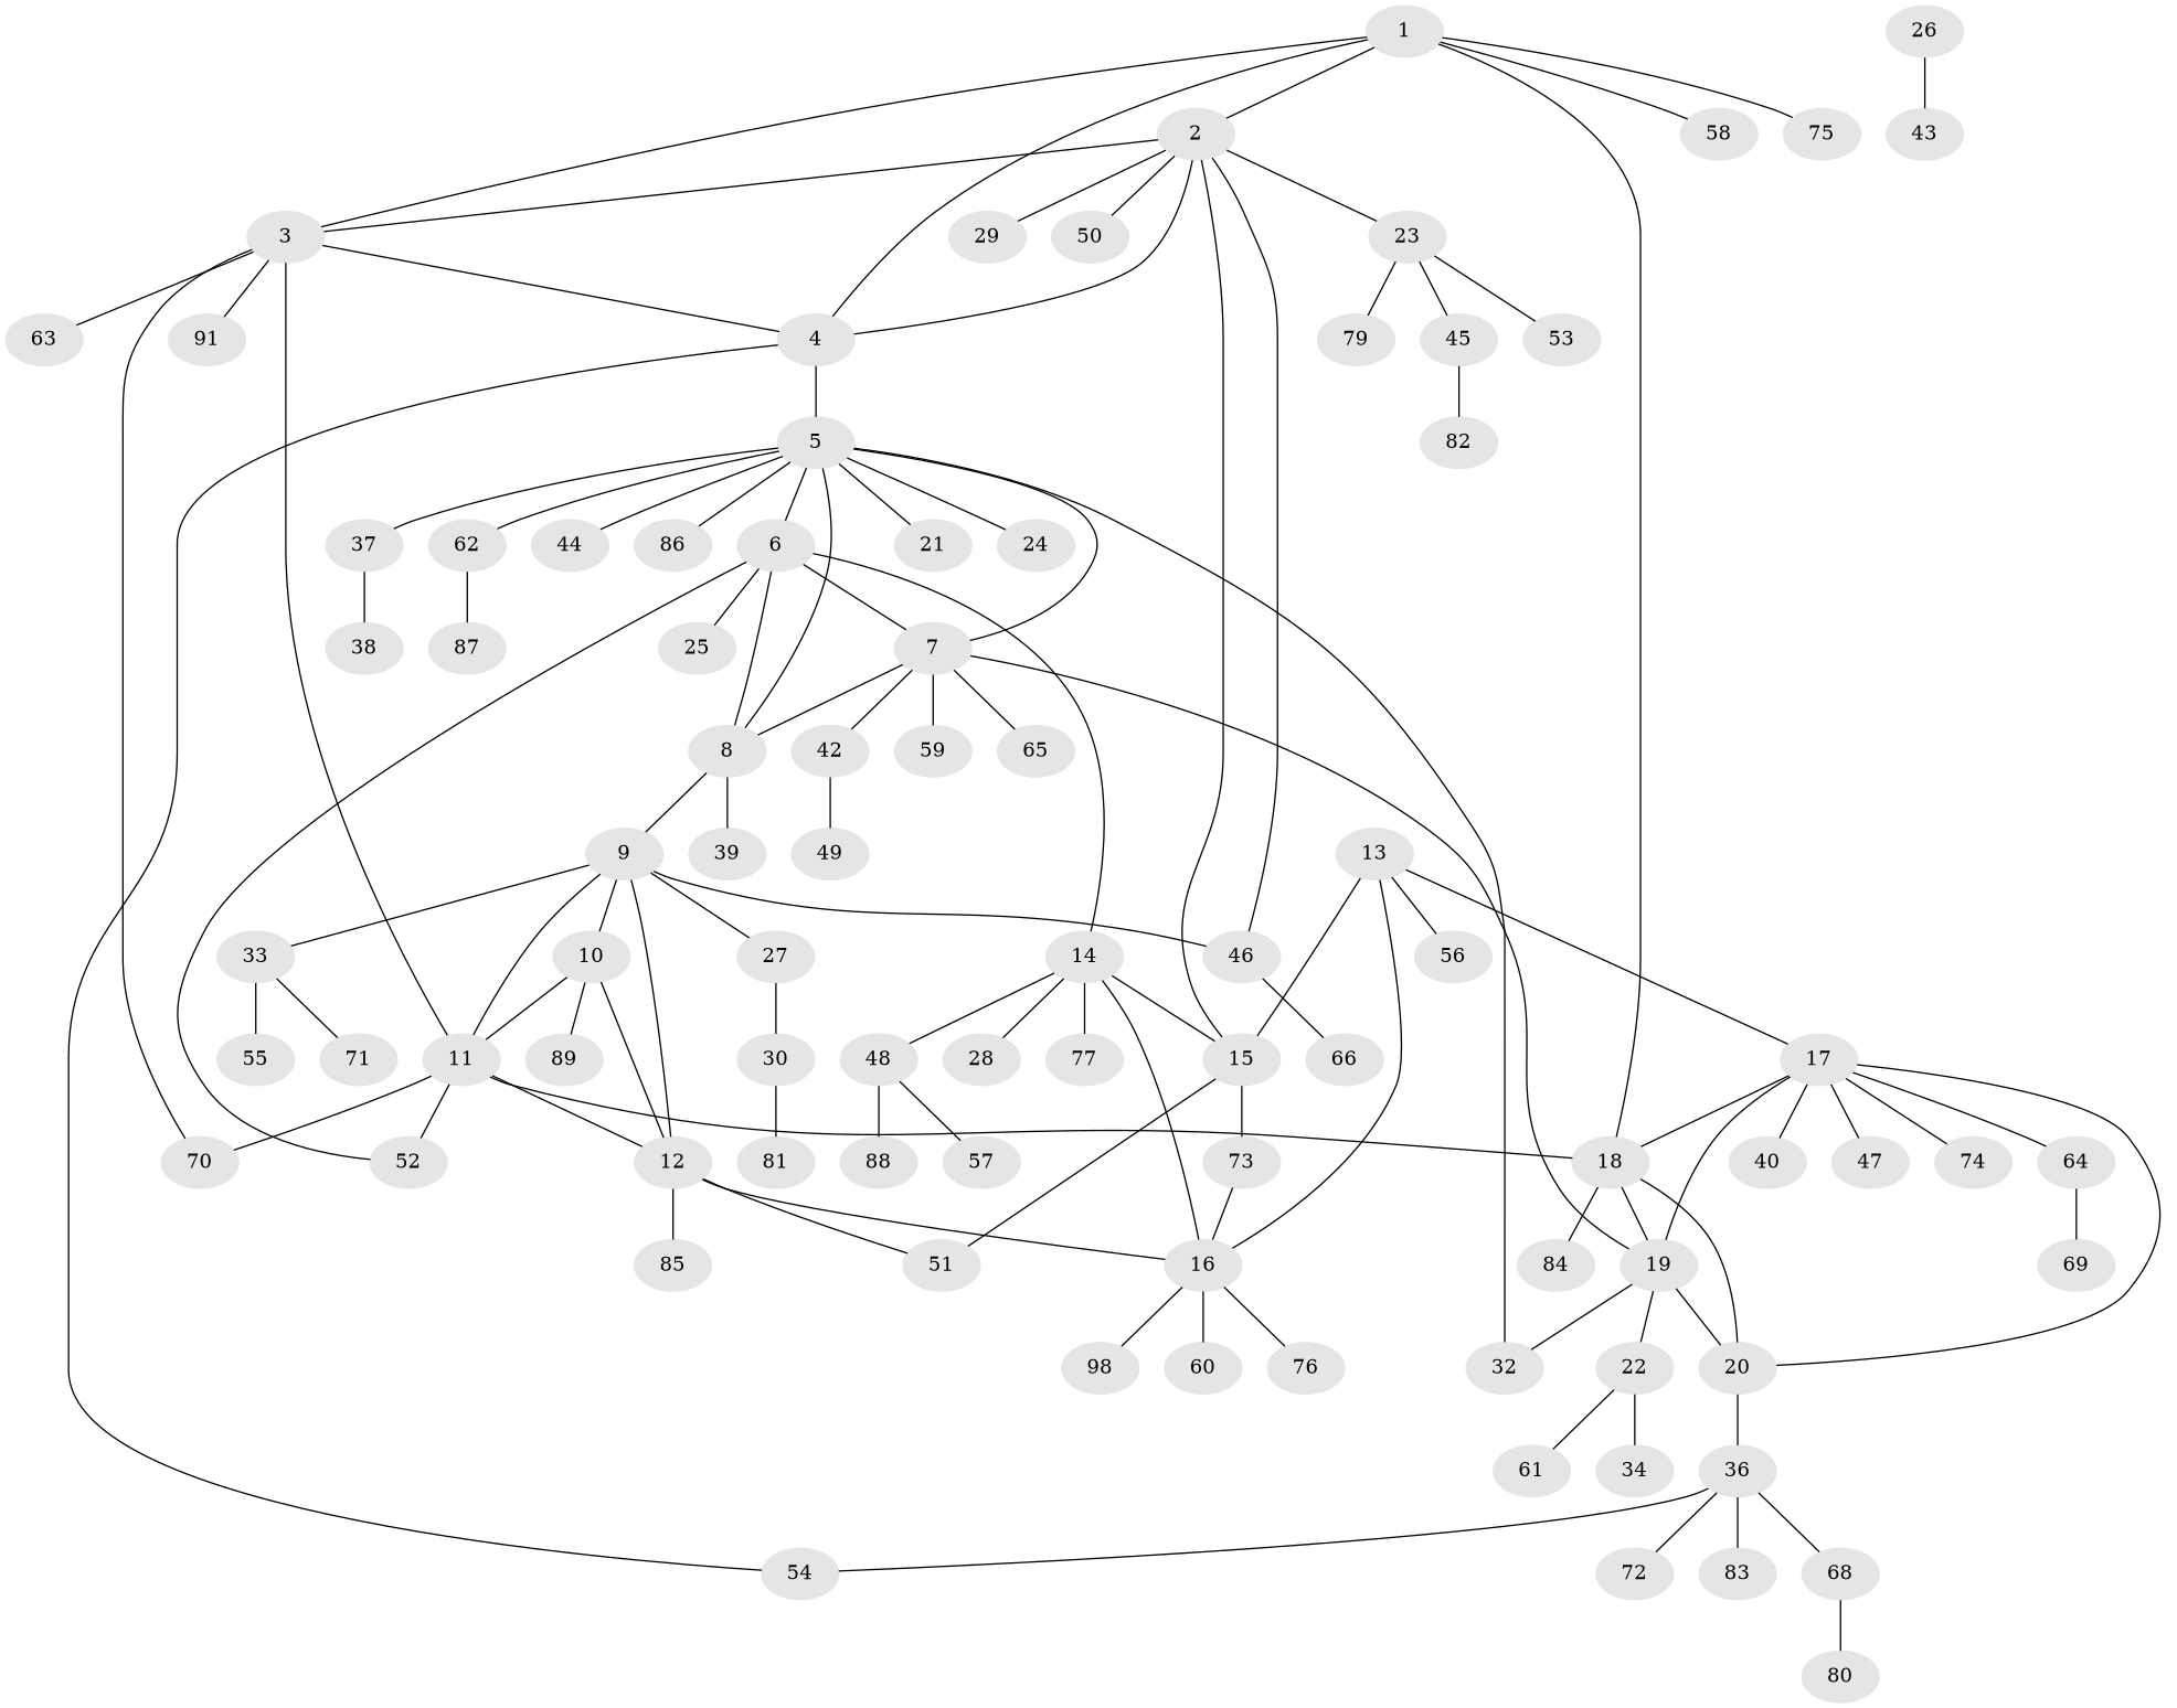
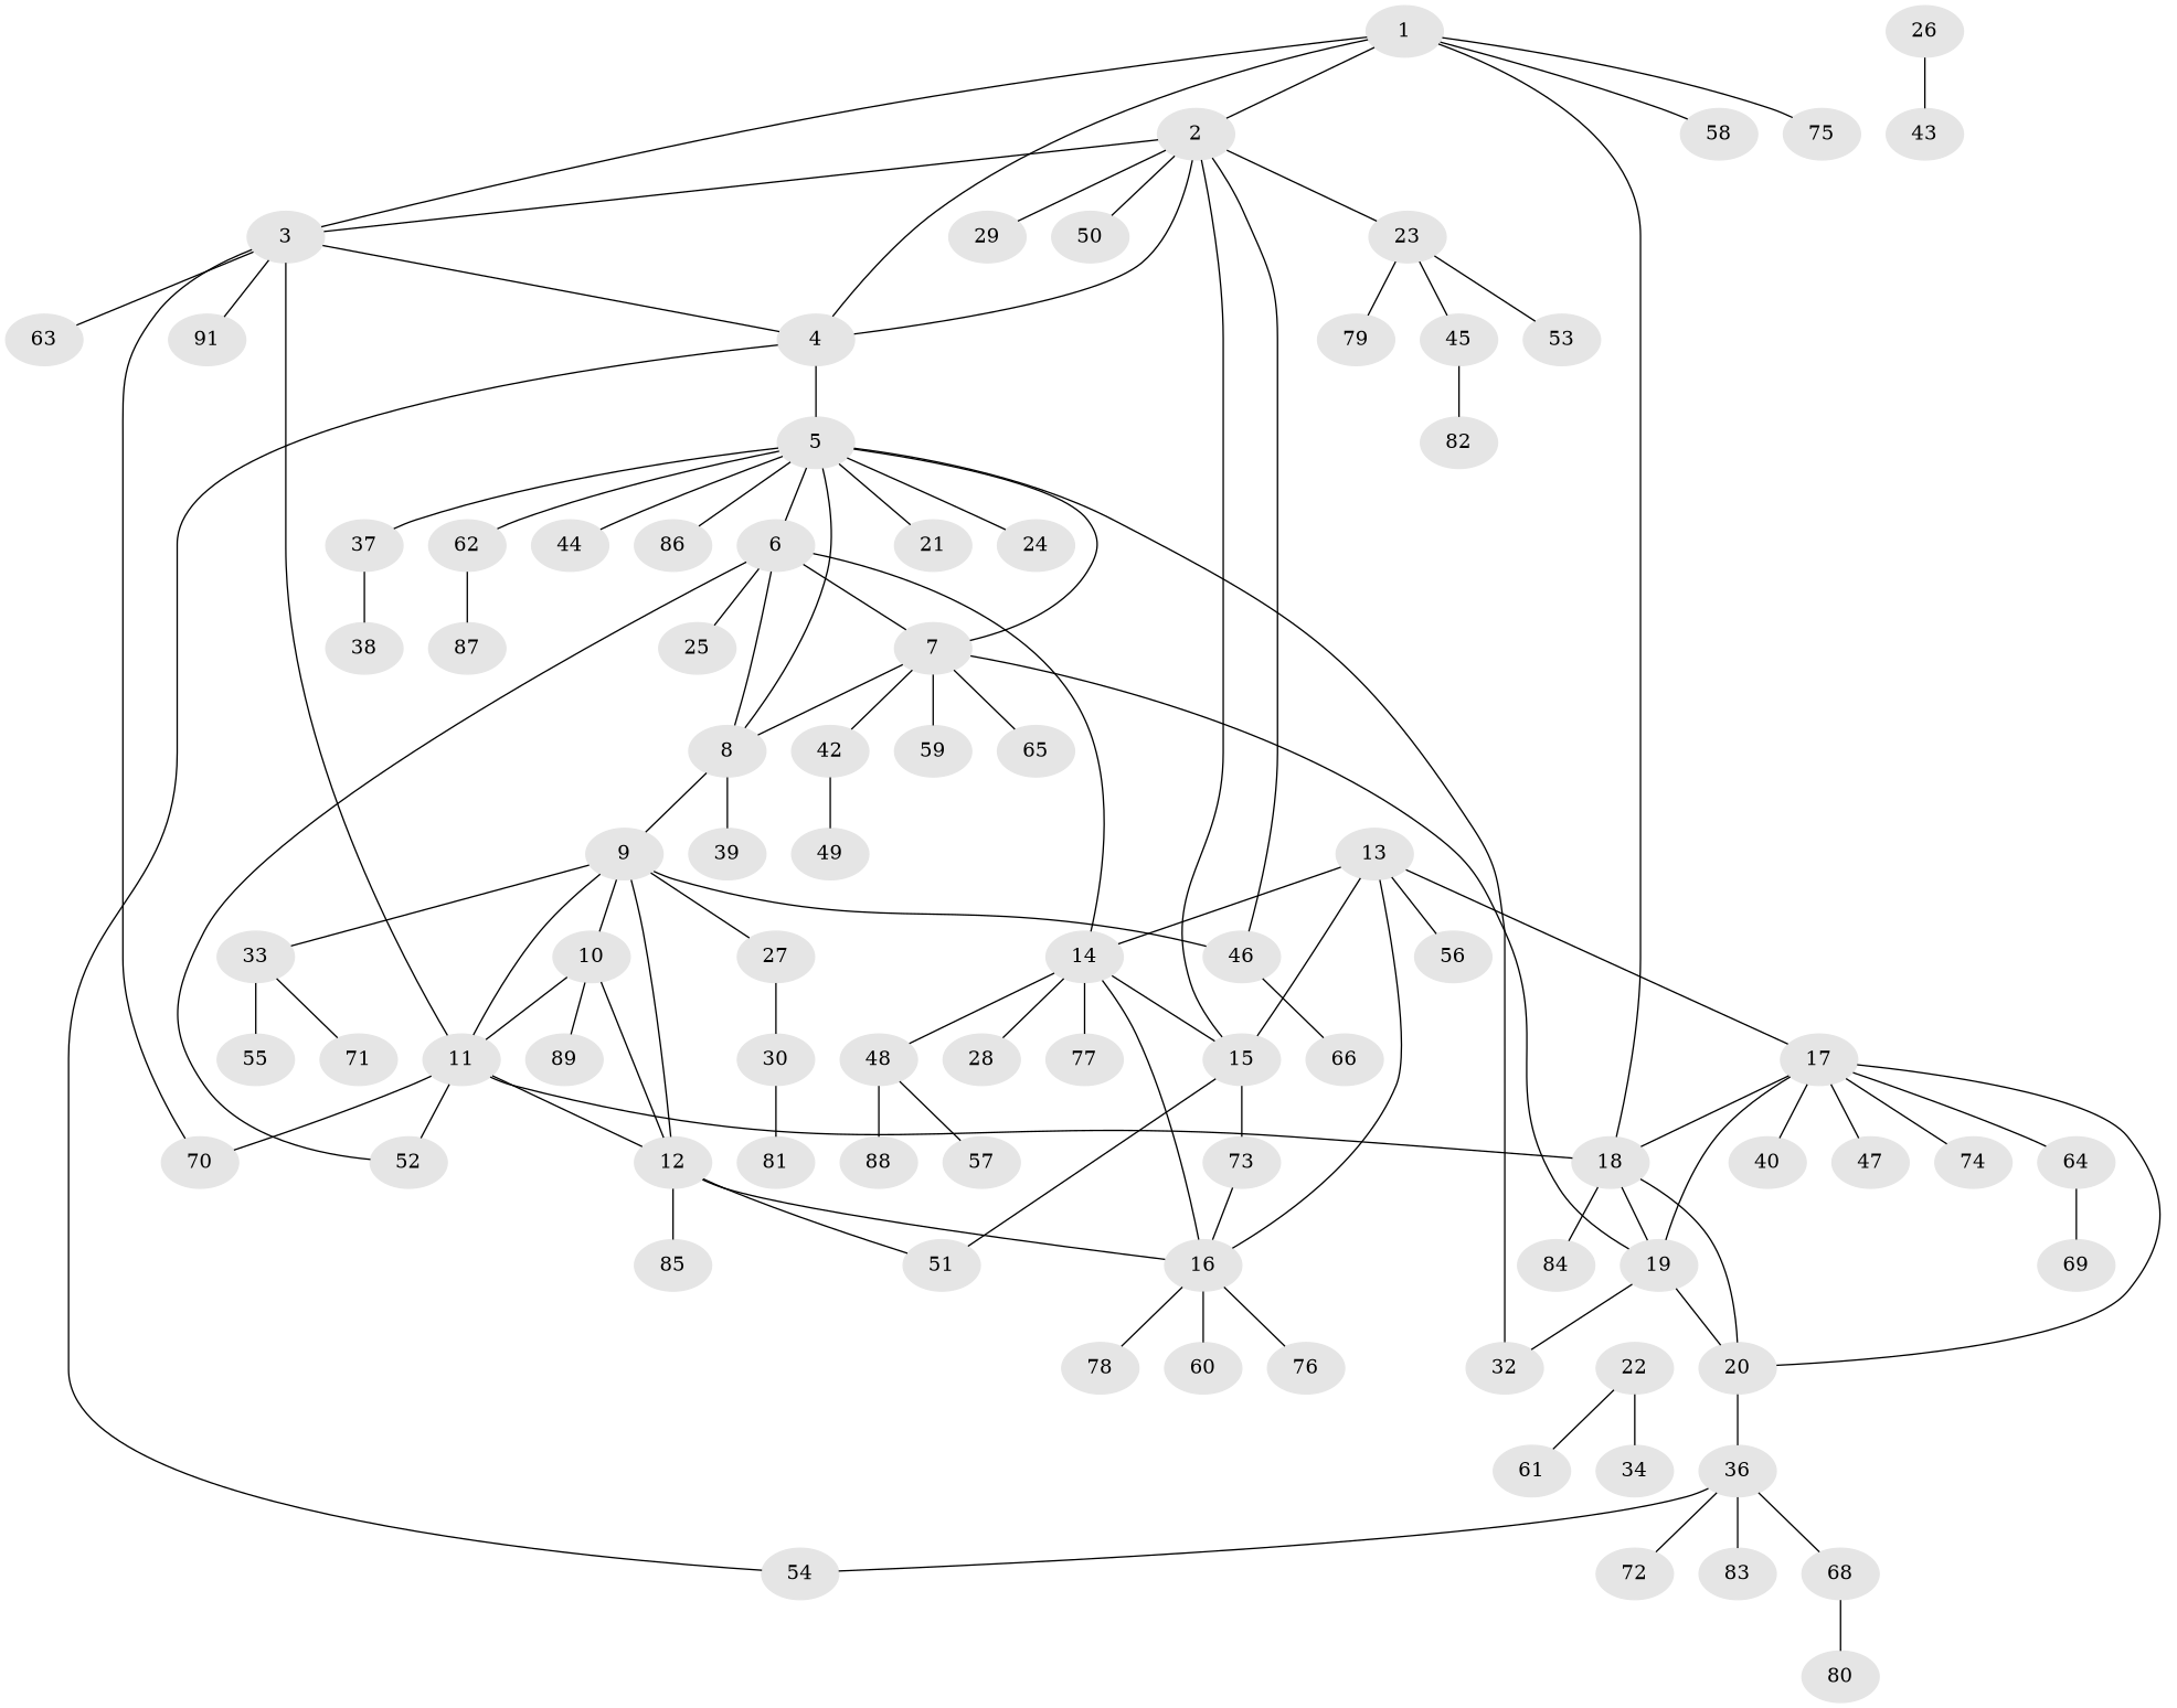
  graph {
    node [color=gray90 style=filled]
    1
    2
    3
    4
    18
    58
    75
    15
    23
    29
    46
    50
    11
    n14 [label=91]
    63
    70
    5
    54
    19
    20
    84
    51
    73
    45
    53
    79
    66
    52
    12
    6
    7
    8
    21
    24
    32
    37
    44
    62
    86
    14
    25
    42
    59
    65
    9
    39
    38
    87
    16
    28
    48
    77
    22
    26
    43
    49
    10
    27
    33
    89
    85
    30
    55
    71
    60
    76
-   78 [label=98]
+   78
    13
    17
    56
    40
    47
    64
    74
    57
    88
    36
    69
    34
    61
    68
    72
    83
    82
    81
    80
    1 -- 2
    1 -- 3
    1 -- 4
    1 -- 18
    1 -- 58
    1 -- 75
    2 -- 3
    2 -- 4
    2 -- 15
    2 -- 23
    2 -- 29
    2 -- 46
    2 -- 50
    3 -- 4
    3 -- 11
    3 -- n14
    3 -- 63
    3 -- 70
    4 -- 5
    4 -- 54
    18 -- 19
    18 -- 20
    18 -- 84
    15 -- 51
    15 -- 73
    23 -- 45
    23 -- 53
    23 -- 79
    46 -- 66
    11 -- 18
    11 -- 70
    11 -- 52
    11 -- 12
    5 -- 6
    5 -- 7
    5 -- 8
    5 -- 21
    5 -- 24
    5 -- 32
    5 -- 37
    5 -- 44
    5 -- 62
    5 -- 86
    19 -- 20
    19 -- 32
-   19 -- 22
    20 -- 36
    73 -- 16
    45 -- 82
    12 -- 51
    12 -- 16
    12 -- 85
    6 -- 52
    6 -- 7
    6 -- 8
    6 -- 14
    6 -- 25
    7 -- 19
    7 -- 8
    7 -- 42
    7 -- 59
    7 -- 65
    8 -- 9
    8 -- 39
    37 -- 38
    62 -- 87
    14 -- 15
    14 -- 16
    14 -- 28
    14 -- 48
    14 -- 77
    42 -- 49
    9 -- 46
    9 -- 11
    9 -- 12
    9 -- 10
    9 -- 27
    9 -- 33
    16 -- 60
    16 -- 76
    16 -- 78
    48 -- 57
    48 -- 88
    22 -- 34
    22 -- 61
    26 -- 43
    10 -- 11
    10 -- 12
    10 -- 89
    27 -- 30
    33 -- 55
    33 -- 71
    30 -- 81
    13 -- 15
+   13 -- 14
    13 -- 16
    13 -- 17
    13 -- 56
    17 -- 18
    17 -- 19
    17 -- 20
    17 -- 40
    17 -- 47
    17 -- 64
    17 -- 74
    64 -- 69
    36 -- 54
    36 -- 68
    36 -- 72
    36 -- 83
    68 -- 80
  }
